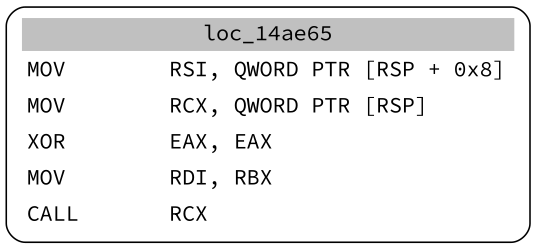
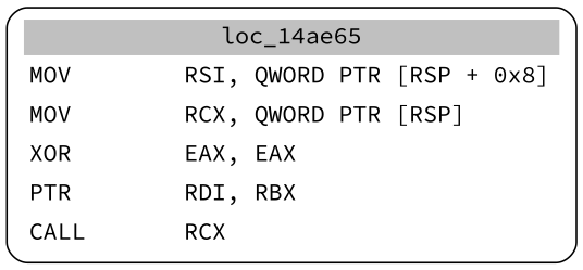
  digraph {
    fontname="Source Code Pro"
-   n1 [fontname="Source Code Pro" label=<<table border="0" cellborder="0" cellpadding="3"><tr><td align="center" colspan="2" bgcolor="grey">loc_14ae65</td></tr><tr><td align="left">MOV        RSI, QWORD PTR [RSP + 0x8]</td></tr><tr><td align="left">MOV        RCX, QWORD PTR [RSP]</td></tr><tr><td align="left">XOR        EAX, EAX</td></tr><tr><td align="left">MOV        RDI, RBX</td></tr><tr><td align="left">CALL       RCX</td></tr></table>> shape=Mrecord]
+   n1 [fontname="Source Code Pro" label=<<table border="0" cellborder="0" cellpadding="3"><tr><td align="center" colspan="2" bgcolor="grey">loc_14ae65</td></tr><tr><td align="left">MOV        RSI, QWORD PTR [RSP + 0x8]</td></tr><tr><td align="left">MOV        RCX, QWORD PTR [RSP]</td></tr><tr><td align="left">XOR        EAX, EAX</td></tr><tr><td align="left">PTR        RDI, RBX</td></tr><tr><td align="left">CALL       RCX</td></tr></table>> shape=Mrecord]
  }
